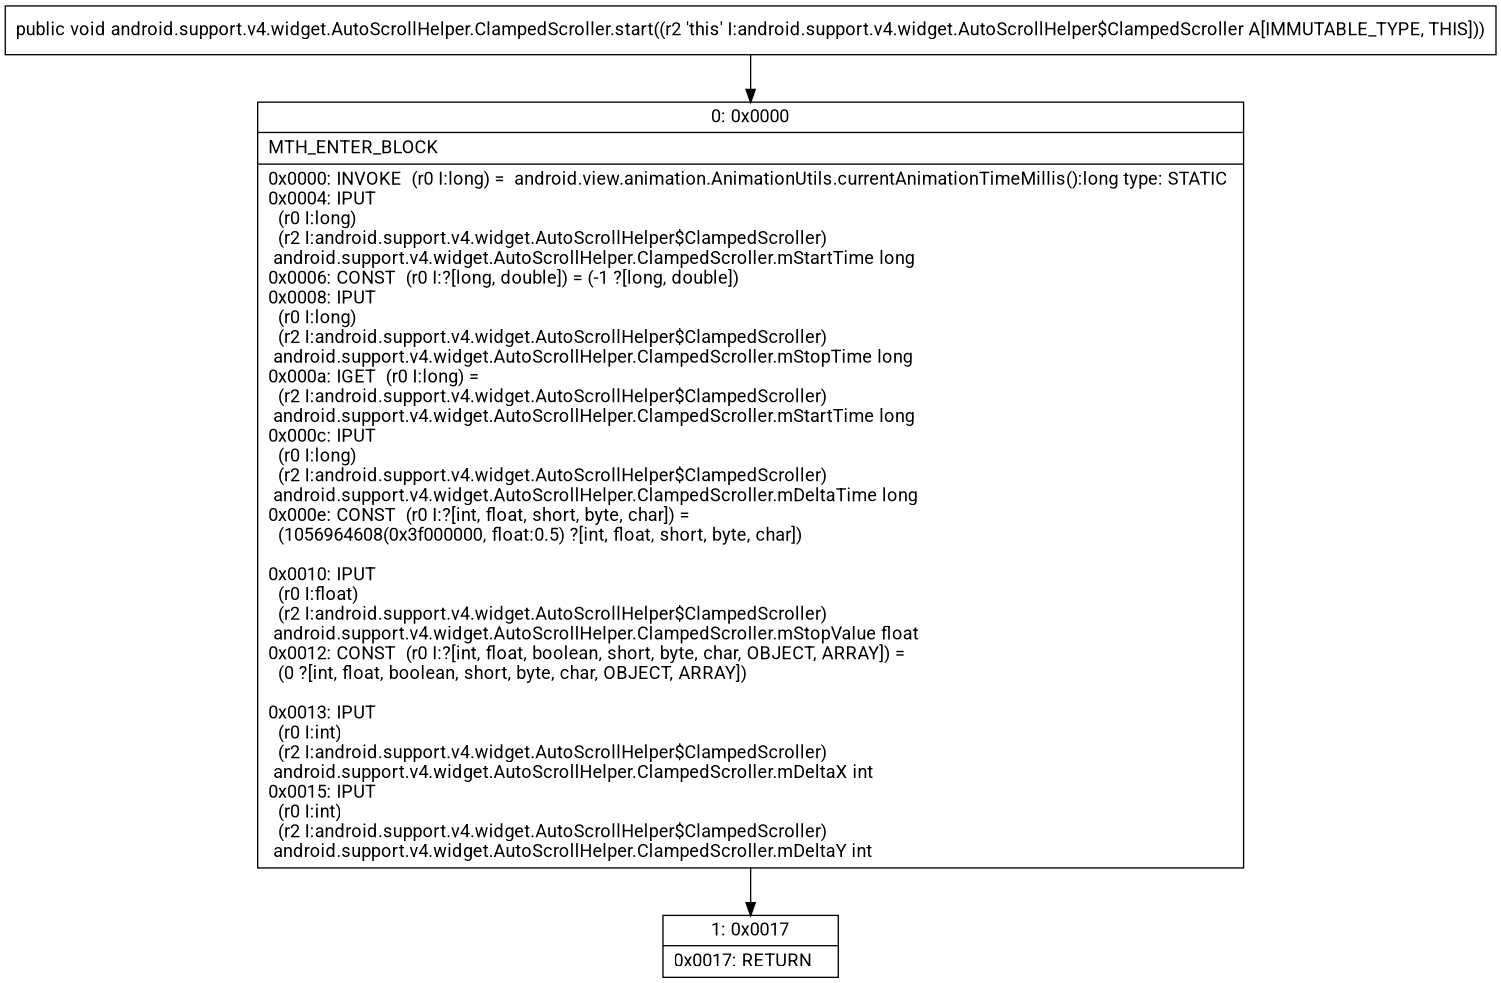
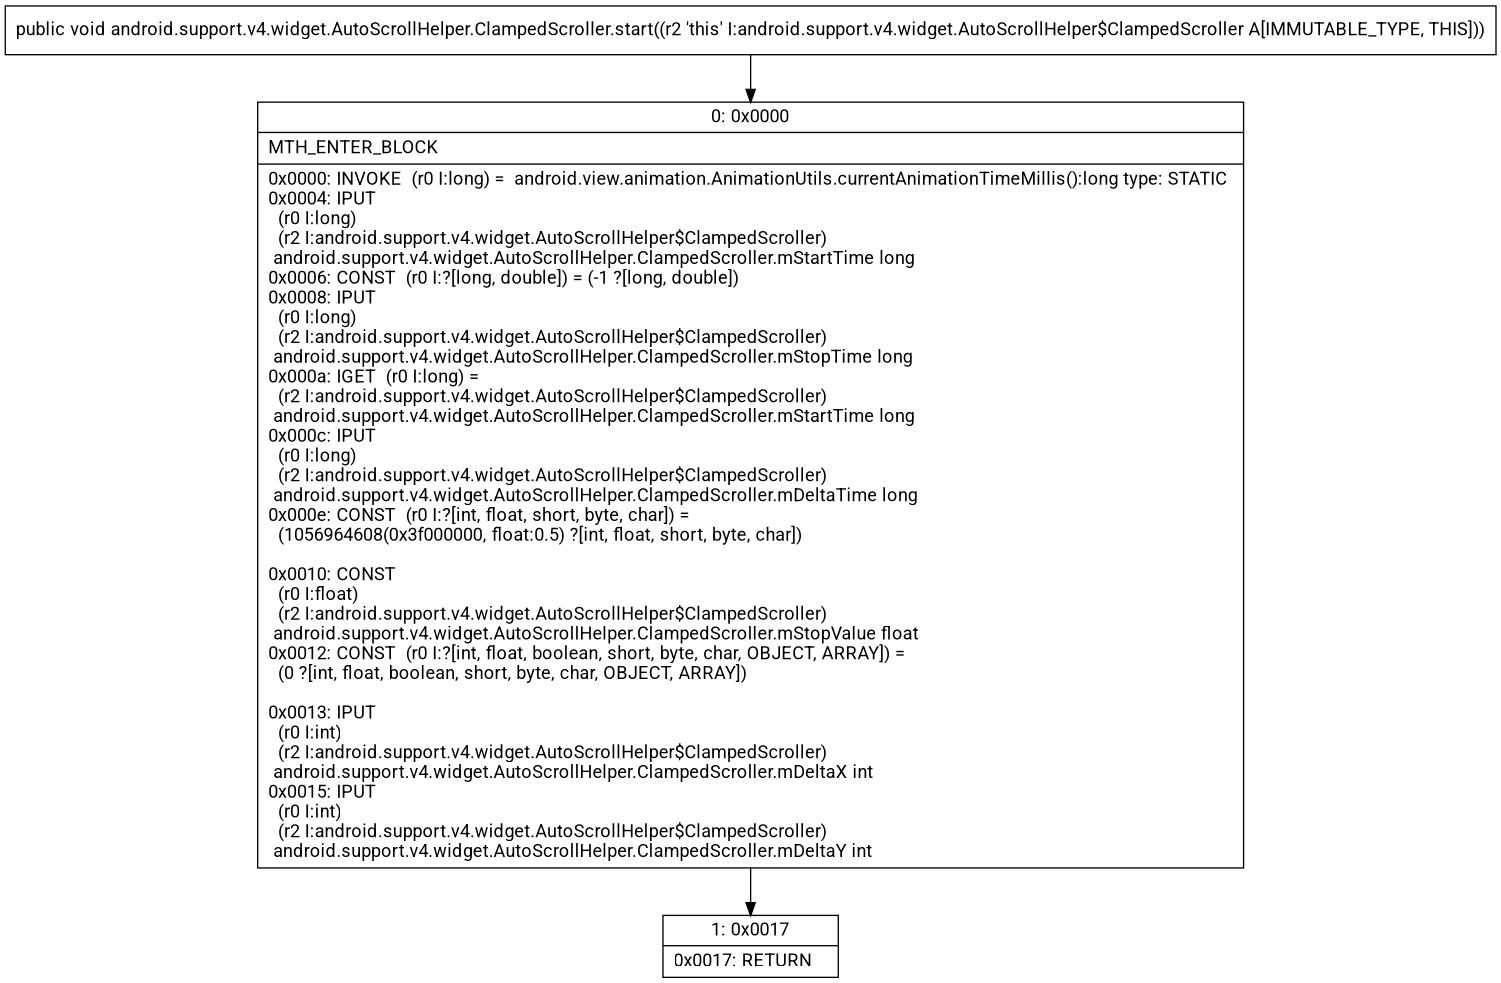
  digraph {
    fontname=Roboto
    node [shape=record fontname=Roboto]
    edge [fontname=Roboto]
-   n1 [label="{0\:\ 0x0000|MTH_ENTER_BLOCK\l|0x0000: INVOKE  (r0 I:long) =  android.view.animation.AnimationUtils.currentAnimationTimeMillis():long type: STATIC \l0x0004: IPUT  \l  (r0 I:long)\l  (r2 I:android.support.v4.widget.AutoScrollHelper$ClampedScroller)\l android.support.v4.widget.AutoScrollHelper.ClampedScroller.mStartTime long \l0x0006: CONST  (r0 I:?[long, double]) = (\-1 ?[long, double]) \l0x0008: IPUT  \l  (r0 I:long)\l  (r2 I:android.support.v4.widget.AutoScrollHelper$ClampedScroller)\l android.support.v4.widget.AutoScrollHelper.ClampedScroller.mStopTime long \l0x000a: IGET  (r0 I:long) = \l  (r2 I:android.support.v4.widget.AutoScrollHelper$ClampedScroller)\l android.support.v4.widget.AutoScrollHelper.ClampedScroller.mStartTime long \l0x000c: IPUT  \l  (r0 I:long)\l  (r2 I:android.support.v4.widget.AutoScrollHelper$ClampedScroller)\l android.support.v4.widget.AutoScrollHelper.ClampedScroller.mDeltaTime long \l0x000e: CONST  (r0 I:?[int, float, short, byte, char]) = \l  (1056964608(0x3f000000, float:0.5) ?[int, float, short, byte, char])\l \l0x0010: IPUT  \l  (r0 I:float)\l  (r2 I:android.support.v4.widget.AutoScrollHelper$ClampedScroller)\l android.support.v4.widget.AutoScrollHelper.ClampedScroller.mStopValue float \l0x0012: CONST  (r0 I:?[int, float, boolean, short, byte, char, OBJECT, ARRAY]) = \l  (0 ?[int, float, boolean, short, byte, char, OBJECT, ARRAY])\l \l0x0013: IPUT  \l  (r0 I:int)\l  (r2 I:android.support.v4.widget.AutoScrollHelper$ClampedScroller)\l android.support.v4.widget.AutoScrollHelper.ClampedScroller.mDeltaX int \l0x0015: IPUT  \l  (r0 I:int)\l  (r2 I:android.support.v4.widget.AutoScrollHelper$ClampedScroller)\l android.support.v4.widget.AutoScrollHelper.ClampedScroller.mDeltaY int \l}"]
+   n1 [label="{0\:\ 0x0000|MTH_ENTER_BLOCK\l|0x0000: INVOKE  (r0 I:long) =  android.view.animation.AnimationUtils.currentAnimationTimeMillis():long type: STATIC \l0x0004: IPUT  \l  (r0 I:long)\l  (r2 I:android.support.v4.widget.AutoScrollHelper$ClampedScroller)\l android.support.v4.widget.AutoScrollHelper.ClampedScroller.mStartTime long \l0x0006: CONST  (r0 I:?[long, double]) = (\-1 ?[long, double]) \l0x0008: IPUT  \l  (r0 I:long)\l  (r2 I:android.support.v4.widget.AutoScrollHelper$ClampedScroller)\l android.support.v4.widget.AutoScrollHelper.ClampedScroller.mStopTime long \l0x000a: IGET  (r0 I:long) = \l  (r2 I:android.support.v4.widget.AutoScrollHelper$ClampedScroller)\l android.support.v4.widget.AutoScrollHelper.ClampedScroller.mStartTime long \l0x000c: IPUT  \l  (r0 I:long)\l  (r2 I:android.support.v4.widget.AutoScrollHelper$ClampedScroller)\l android.support.v4.widget.AutoScrollHelper.ClampedScroller.mDeltaTime long \l0x000e: CONST  (r0 I:?[int, float, short, byte, char]) = \l  (1056964608(0x3f000000, float:0.5) ?[int, float, short, byte, char])\l \l0x0010: CONST  \l  (r0 I:float)\l  (r2 I:android.support.v4.widget.AutoScrollHelper$ClampedScroller)\l android.support.v4.widget.AutoScrollHelper.ClampedScroller.mStopValue float \l0x0012: CONST  (r0 I:?[int, float, boolean, short, byte, char, OBJECT, ARRAY]) = \l  (0 ?[int, float, boolean, short, byte, char, OBJECT, ARRAY])\l \l0x0013: IPUT  \l  (r0 I:int)\l  (r2 I:android.support.v4.widget.AutoScrollHelper$ClampedScroller)\l android.support.v4.widget.AutoScrollHelper.ClampedScroller.mDeltaX int \l0x0015: IPUT  \l  (r0 I:int)\l  (r2 I:android.support.v4.widget.AutoScrollHelper$ClampedScroller)\l android.support.v4.widget.AutoScrollHelper.ClampedScroller.mDeltaY int \l}"]
    n2 [label="{1\:\ 0x0017|0x0017: RETURN   \l}"]
    n3 [label="{public void android.support.v4.widget.AutoScrollHelper.ClampedScroller.start((r2 'this' I:android.support.v4.widget.AutoScrollHelper$ClampedScroller A[IMMUTABLE_TYPE, THIS])) }"]
    n1 -> n2
    n3 -> n1
  }
